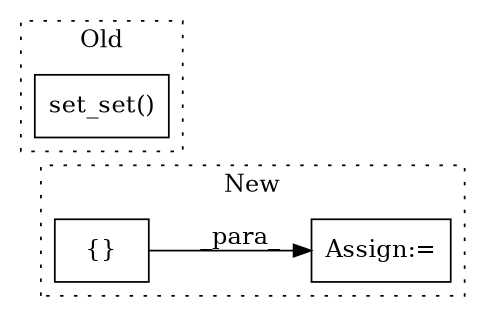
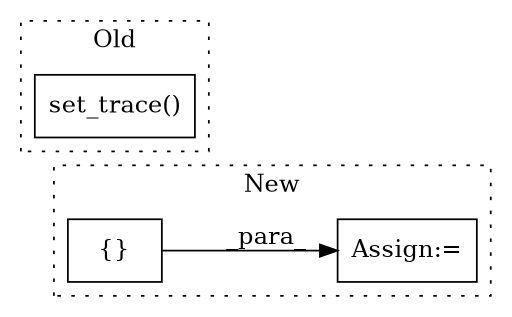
  digraph {
    rankdir=LR
    node [shape=box]
    n1 [a=59 l="1,0" label="{}" s="816,818"]
    n2 [a=68 l=3 label="Assign:=" s=770]
-   n3 [a=75 l=15 label="set_set()" s=474]
+   n3 [a=75 l=15 label="set_trace()" s=474]
    subgraph cluster_1 {
      label=New
      style=dotted
      n1
      n2
    }
    subgraph cluster_2 {
      label=Old
      style=dotted
      n3
    }
    n1 -> n2 [label=_para_]
  }
